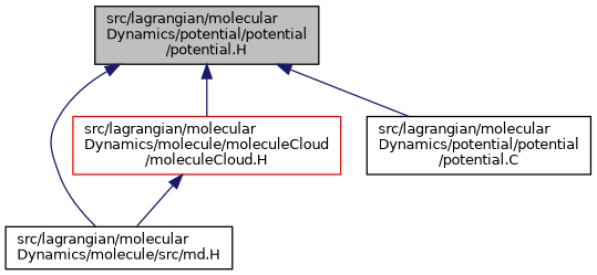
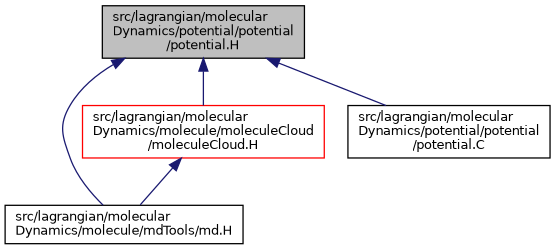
  digraph {
    node [color=black fontname=Helvetica fontsize=10 shape=record]
    edge [color=midnightblue dir=back fontname=Helvetica fontsize=10 labelfontname=Helvetica labelfontsize=10 style=solid]
    n1 [fillcolor=grey75 fontcolor=black height=0.2 label="src/lagrangian/molecular\lDynamics/potential/potential\l/potential.H" style=filled width=0.4]
-   n2 [height=0.2 label="src/lagrangian/molecular\lDynamics/molecule/src/md.H" width=0.4]
+   n2 [height=0.2 label="src/lagrangian/molecular\lDynamics/molecule/mdTools/md.H" width=0.4]
    n3 [color=red height=0.2 label="src/lagrangian/molecular\lDynamics/molecule/moleculeCloud\l/moleculeCloud.H" width=0.4]
    n4 [height=0.2 label="src/lagrangian/molecular\lDynamics/potential/potential\l/potential.C" width=0.4]
    n1 -> n2
    n1 -> n3
    n1 -> n4
    n3 -> n2
  }
